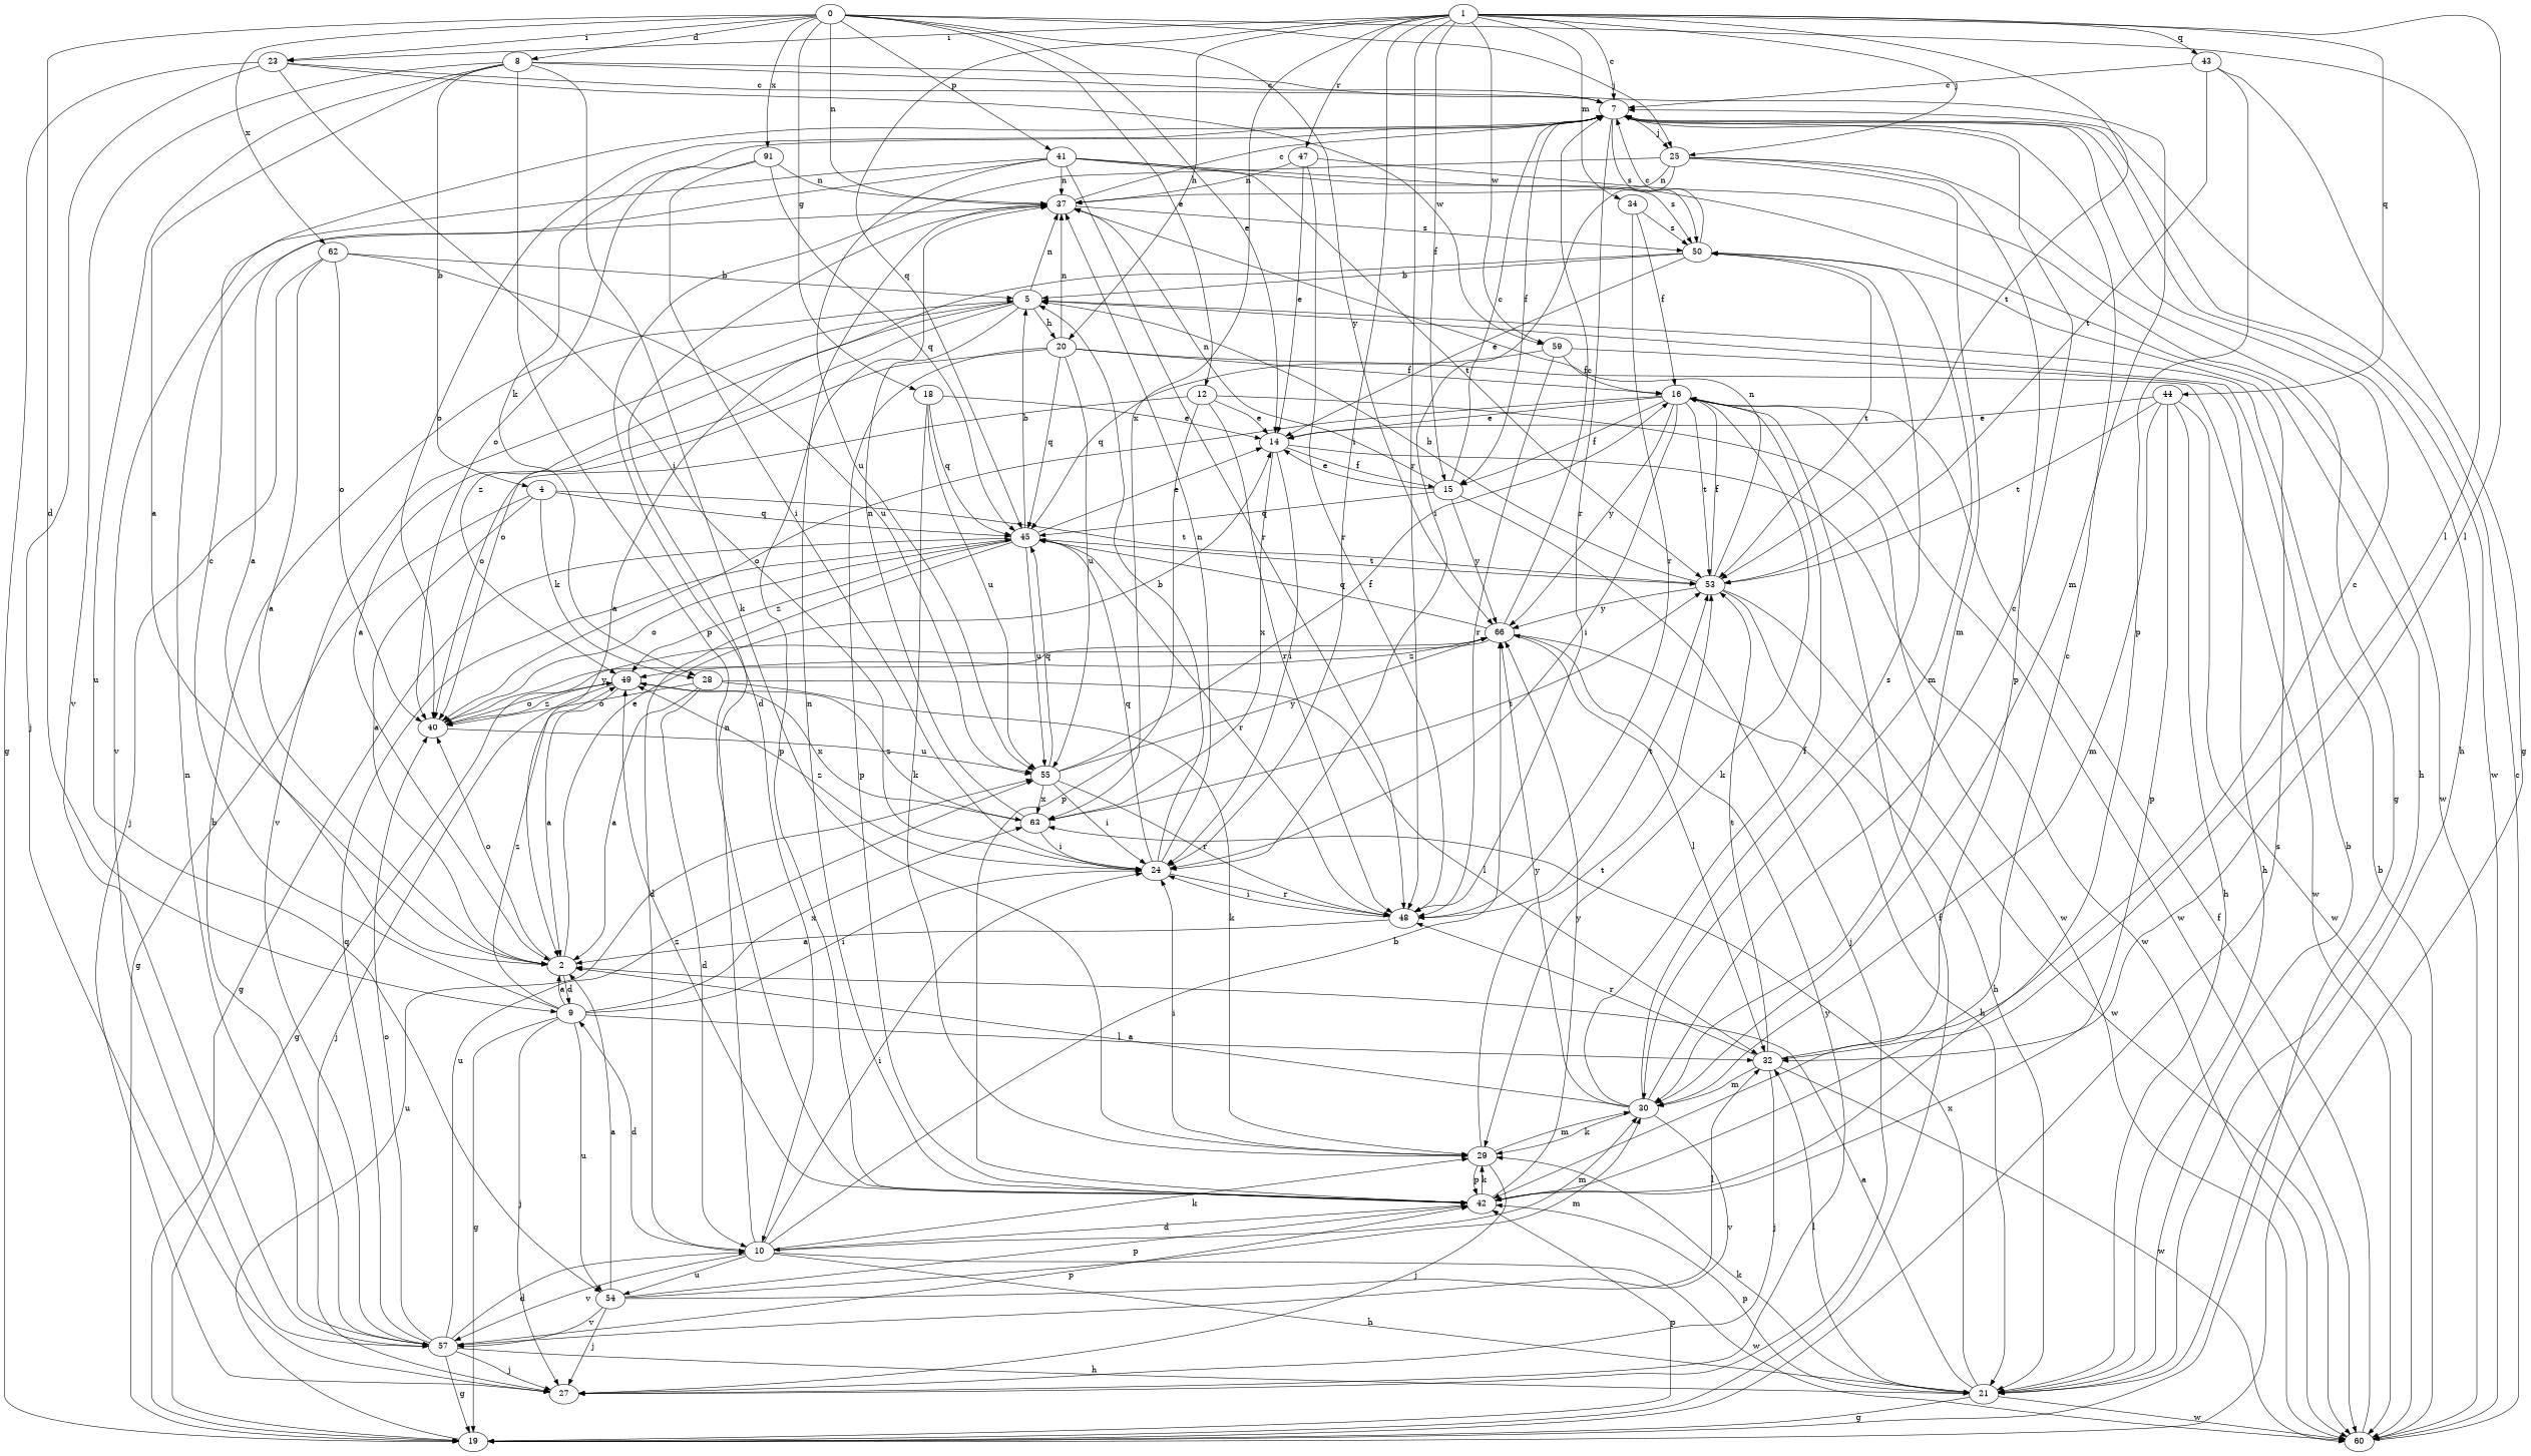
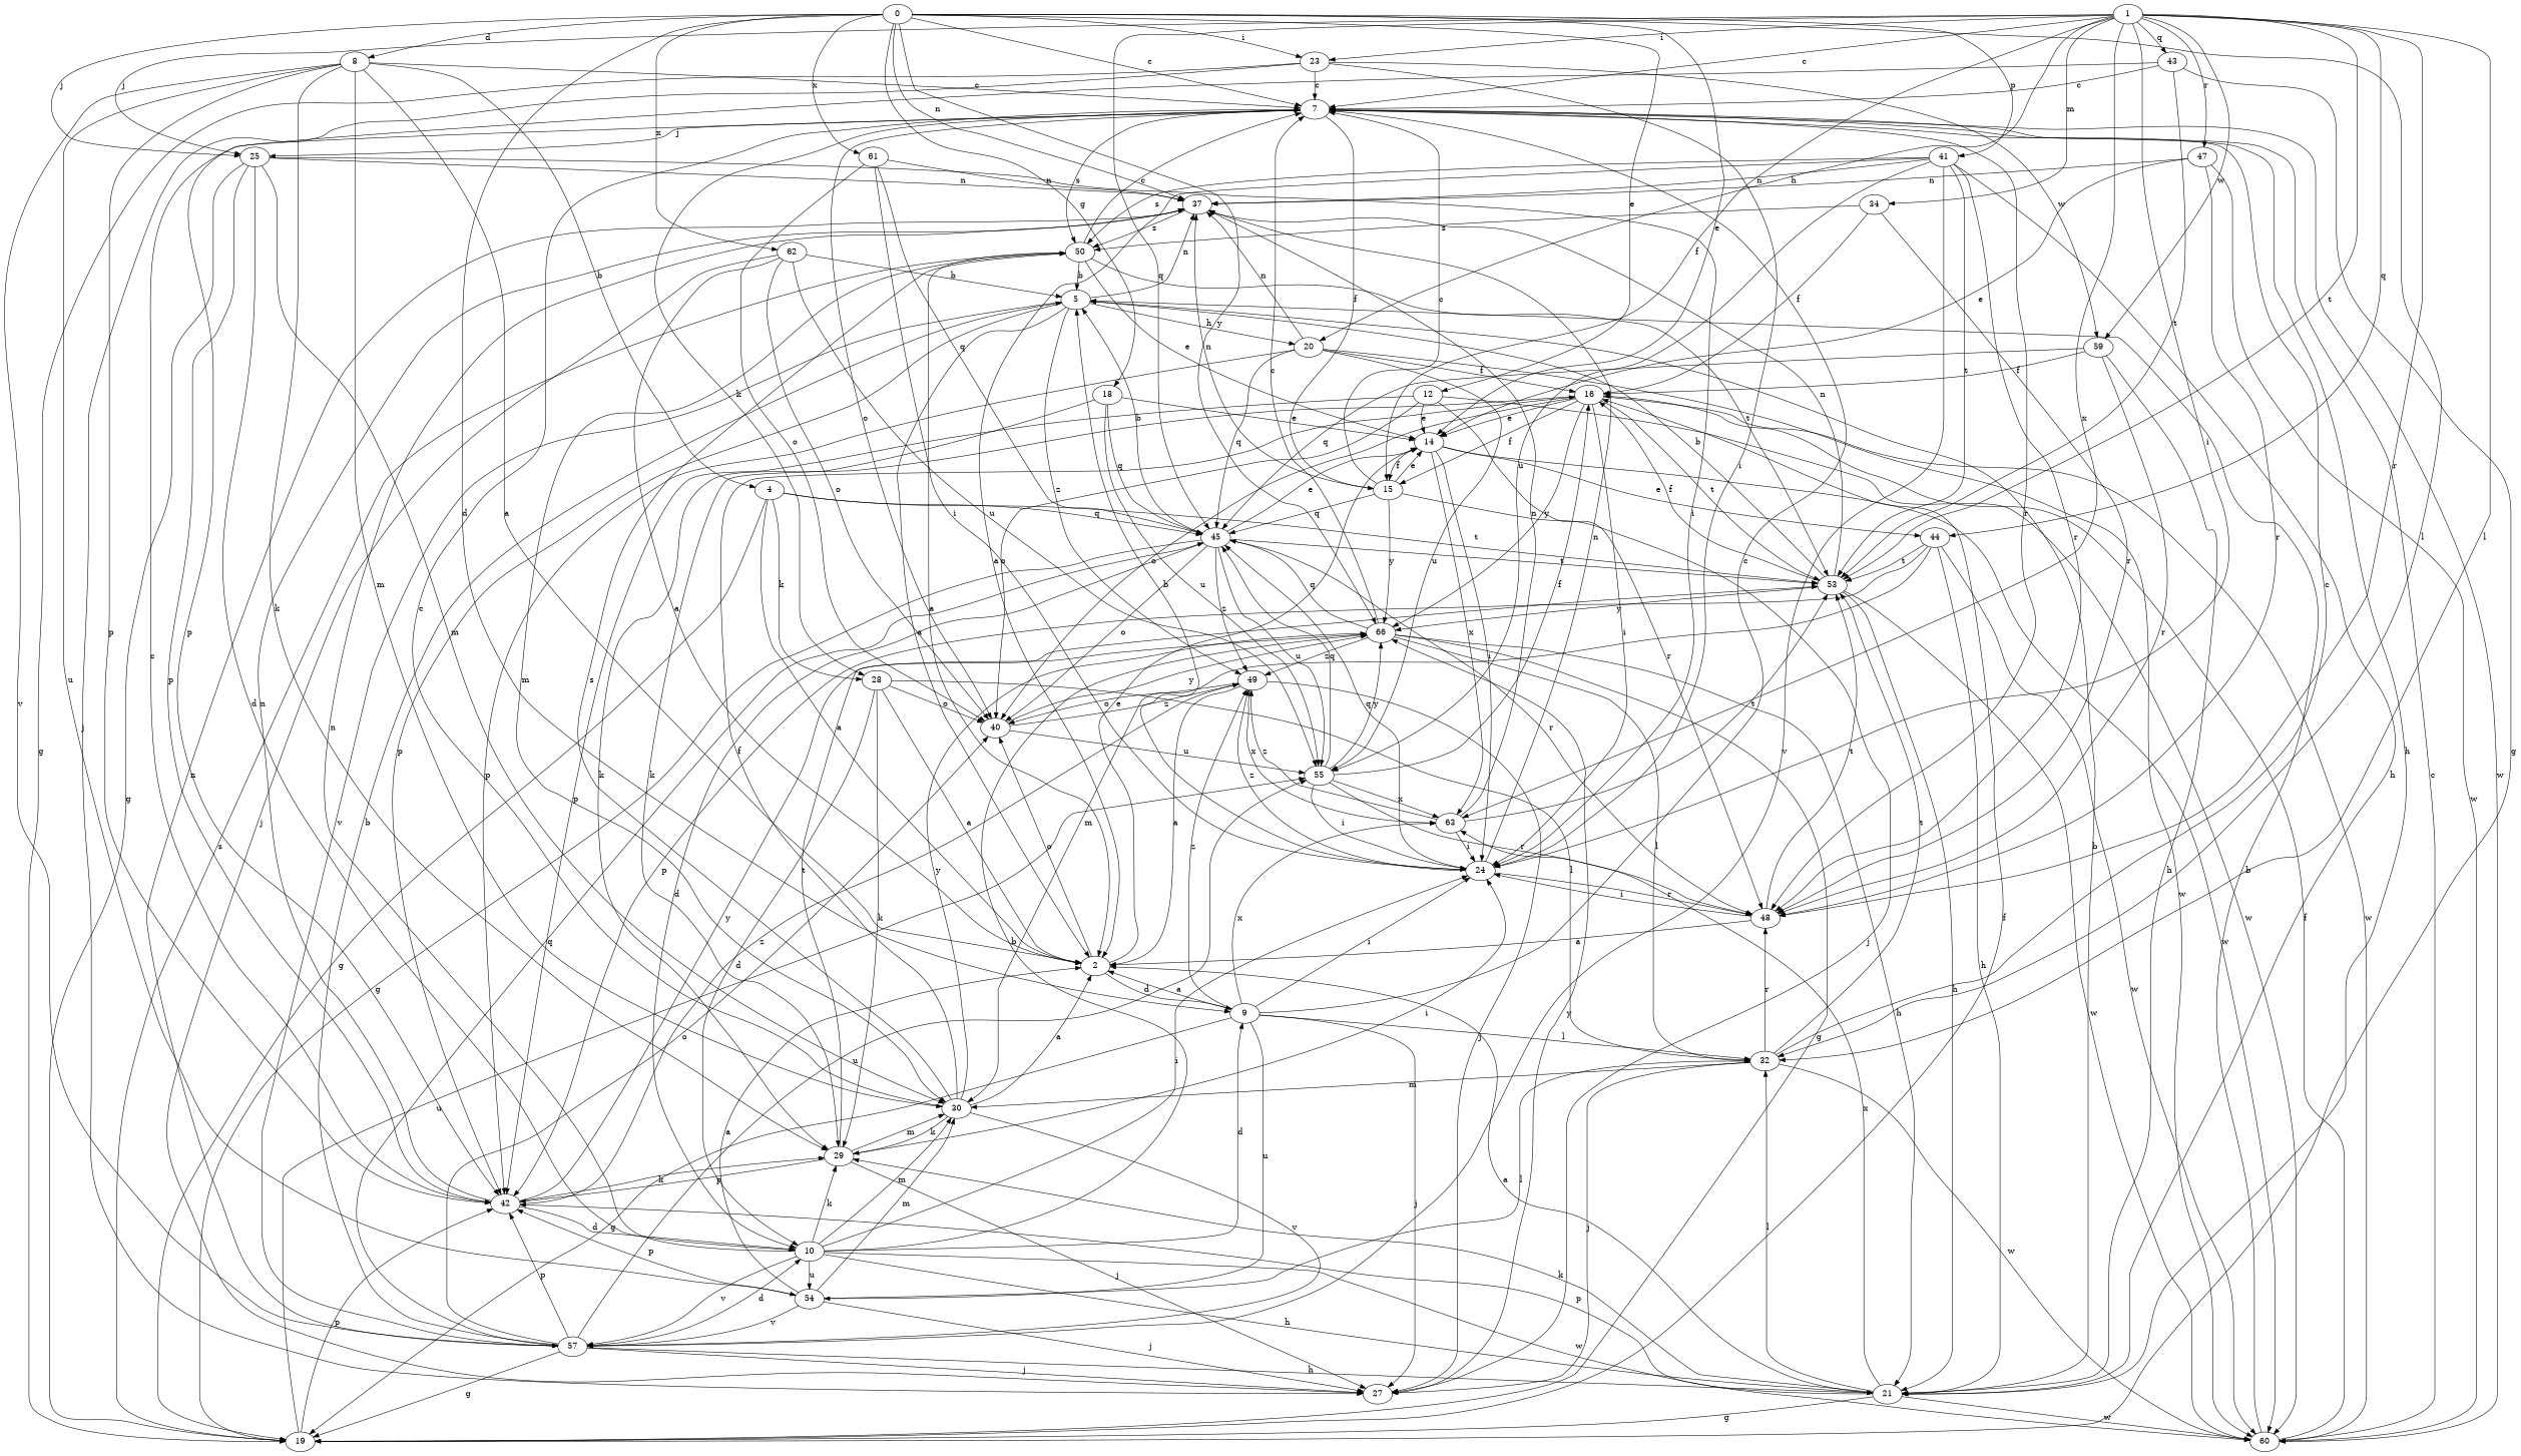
  strict digraph {
    0
    7
    8
    9
    12
    14
    18
    23
    25
    32
    37
    41
-   61 [label=91]
+   61
    62
    66
    15
    48
    40
    28
    21
    50
    60
    2
    4
    42
    57
    29
    n28 [label=30]
    54
    24
    63
    19
    n33 [label=49]
    27
    45
    55
    59
    10
    53
    16
    5
    1
    20
    34
    43
    44
    47
-   37 -> 7 [label=c]
+   0 -> 7 [label=c]
    0 -> 8 [label=d]
    0 -> 9 [label=d]
    0 -> 12 [label=e]
    0 -> 14 [label=e]
    0 -> 18 [label=g]
    0 -> 23 [label=i]
    0 -> 25 [label=j]
    0 -> 32 [label=l]
    0 -> 37 [label=n]
    0 -> 41 [label=p]
    0 -> 61 [label=x]
    0 -> 62 [label=x]
    0 -> 66 [label=y]
    7 -> 25 [label=j]
    7 -> 15 [label=f]
    7 -> 48 [label=r]
    7 -> 40 [label=o]
    7 -> 28 [label=k]
    7 -> 21 [label=h]
    7 -> 50 [label=s]
    7 -> 60 [label=w]
    8 -> 7 [label=c]
    8 -> 2 [label=a]
    8 -> 4 [label=b]
    8 -> 42 [label=p]
    8 -> 57 [label=v]
    8 -> 29 [label=k]
    8 -> n28 [label=m]
    8 -> 54 [label=u]
    9 -> 7 [label=c]
    9 -> 32 [label=l]
    9 -> 2 [label=a]
    9 -> 54 [label=u]
    9 -> 24 [label=i]
    9 -> 63 [label=x]
    9 -> 19 [label=g]
    9 -> n33 [label=z]
    9 -> 27 [label=j]
    12 -> 14 [label=e]
    12 -> 48 [label=r]
    12 -> 40 [label=o]
    12 -> 60 [label=w]
    12 -> 42 [label=p]
    14 -> 15 [label=f]
    14 -> 60 [label=w]
    14 -> 24 [label=i]
    14 -> 63 [label=x]
    18 -> 14 [label=e]
    18 -> 29 [label=k]
    18 -> 45 [label=q]
    18 -> 55 [label=u]
    23 -> 7 [label=c]
    23 -> 24 [label=i]
    23 -> 19 [label=g]
    23 -> 27 [label=j]
    23 -> 59 [label=w]
    25 -> 37 [label=n]
    25 -> 42 [label=p]
    25 -> n28 [label=m]
    25 -> 24 [label=i]
    25 -> 19 [label=g]
    25 -> 10 [label=d]
    32 -> 7 [label=c]
    32 -> 48 [label=r]
    32 -> 60 [label=w]
    32 -> n28 [label=m]
    32 -> 27 [label=j]
    32 -> 53 [label=t]
    37 -> 50 [label=s]
    41 -> 37 [label=n]
    41 -> 48 [label=r]
    41 -> 21 [label=h]
    41 -> 50 [label=s]
    41 -> 2 [label=a]
    41 -> 57 [label=v]
    41 -> 55 [label=u]
    41 -> 53 [label=t]
    61 -> 37 [label=n]
    61 -> 40 [label=o]
    61 -> 24 [label=i]
    61 -> 45 [label=q]
    62 -> 40 [label=o]
    62 -> 2 [label=a]
    62 -> 27 [label=j]
    62 -> 55 [label=u]
    62 -> 5 [label=b]
    66 -> 7 [label=c]
    66 -> 32 [label=l]
    66 -> 21 [label=h]
    66 -> 19 [label=g]
    66 -> n33 [label=z]
    66 -> 45 [label=q]
    15 -> 7 [label=c]
    15 -> 14 [label=e]
    15 -> 37 [label=n]
    15 -> 66 [label=y]
    15 -> 27 [label=j]
    15 -> 45 [label=q]
    48 -> 2 [label=a]
    48 -> 24 [label=i]
    48 -> 53 [label=t]
    40 -> 66 [label=y]
    40 -> n33 [label=z]
    40 -> 55 [label=u]
    28 -> 32 [label=l]
    28 -> 40 [label=o]
    28 -> 2 [label=a]
    28 -> 29 [label=k]
    28 -> 10 [label=d]
    21 -> 32 [label=l]
    21 -> 60 [label=w]
    21 -> 2 [label=a]
    21 -> 42 [label=p]
    21 -> 29 [label=k]
    21 -> 63 [label=x]
    21 -> 19 [label=g]
    21 -> 5 [label=b]
    50 -> 7 [label=c]
    50 -> 14 [label=e]
    50 -> 2 [label=a]
    50 -> n28 [label=m]
    50 -> 53 [label=t]
    50 -> 5 [label=b]
    60 -> 7 [label=c]
    60 -> 16 [label=f]
    60 -> 5 [label=b]
    2 -> 9 [label=d]
    2 -> 14 [label=e]
    2 -> 40 [label=o]
    4 -> 28 [label=k]
    4 -> 2 [label=a]
    4 -> 19 [label=g]
    4 -> 45 [label=q]
    4 -> 53 [label=t]
    42 -> 7 [label=c]
    42 -> 37 [label=n]
    42 -> 66 [label=y]
    42 -> 29 [label=k]
    42 -> n33 [label=z]
    42 -> 10 [label=d]
    57 -> 37 [label=n]
    57 -> 40 [label=o]
    57 -> 21 [label=h]
    57 -> 42 [label=p]
    57 -> 19 [label=g]
    57 -> 27 [label=j]
    57 -> 45 [label=q]
    57 -> 55 [label=u]
    57 -> 10 [label=d]
    57 -> 5 [label=b]
    29 -> 42 [label=p]
    29 -> n28 [label=m]
    29 -> 24 [label=i]
    29 -> 27 [label=j]
    29 -> 53 [label=t]
    n28 -> 7 [label=c]
    n28 -> 66 [label=y]
    n28 -> 50 [label=s]
    n28 -> 2 [label=a]
    n28 -> 57 [label=v]
    n28 -> 29 [label=k]
    n28 -> 16 [label=f]
    54 -> 32 [label=l]
    54 -> 2 [label=a]
    54 -> 42 [label=p]
    54 -> 57 [label=v]
    54 -> n28 [label=m]
    54 -> 27 [label=j]
    24 -> 37 [label=n]
    24 -> 48 [label=r]
    24 -> n33 [label=z]
    24 -> 45 [label=q]
    24 -> 5 [label=b]
    63 -> 37 [label=n]
    63 -> 24 [label=i]
    63 -> n33 [label=z]
    63 -> 53 [label=t]
    19 -> 50 [label=s]
    19 -> 42 [label=p]
    19 -> 55 [label=u]
    19 -> 16 [label=f]
    n33 -> 40 [label=o]
    n33 -> 2 [label=a]
    n33 -> 63 [label=x]
    n33 -> 27 [label=j]
    27 -> 66 [label=y]
    45 -> 14 [label=e]
    45 -> 48 [label=r]
    45 -> 40 [label=o]
    45 -> 19 [label=g]
    45 -> n33 [label=z]
    45 -> 55 [label=u]
    45 -> 10 [label=d]
    45 -> 53 [label=t]
    45 -> 5 [label=b]
    55 -> 66 [label=y]
    55 -> 48 [label=r]
    55 -> 24 [label=i]
    55 -> 63 [label=x]
    55 -> 45 [label=q]
    55 -> 16 [label=f]
    59 -> 48 [label=r]
    59 -> 21 [label=h]
    59 -> 45 [label=q]
    59 -> 16 [label=f]
    10 -> 9 [label=d]
    10 -> 37 [label=n]
    10 -> 66 [label=b]
    10 -> 21 [label=h]
    10 -> 60 [label=w]
    10 -> 57 [label=v]
    10 -> 29 [label=k]
    10 -> n28 [label=m]
    10 -> 54 [label=u]
    10 -> 24 [label=i]
    53 -> 37 [label=n]
    53 -> 66 [label=y]
    53 -> 21 [label=h]
    53 -> 60 [label=w]
    53 -> 16 [label=f]
    53 -> 5 [label=b]
    16 -> 14 [label=e]
    16 -> 66 [label=y]
    16 -> 15 [label=f]
    16 -> 40 [label=o]
    16 -> 60 [label=w]
    16 -> 29 [label=k]
    16 -> 24 [label=i]
    16 -> 53 [label=t]
    5 -> 37 [label=n]
    5 -> 2 [label=a]
    5 -> 42 [label=p]
    5 -> 57 [label=v]
    5 -> n33 [label=z]
    5 -> 20 [label=h]
    1 -> 7 [label=c]
    1 -> 23 [label=i]
    1 -> 25 [label=j]
    1 -> 32 [label=l]
    1 -> 15 [label=f]
    1 -> 48 [label=r]
    1 -> 24 [label=i]
    1 -> 63 [label=x]
    1 -> 45 [label=q]
    1 -> 59 [label=w]
    1 -> 53 [label=t]
    1 -> 20 [label=h]
    1 -> 34 [label=m]
    1 -> 43 [label=q]
    1 -> 44 [label=q]
    1 -> 47 [label=r]
    20 -> 37 [label=n]
-   20 -> 40 [label=o]
    20 -> 60 [label=w]
    20 -> 42 [label=p]
    20 -> 45 [label=q]
    20 -> 55 [label=u]
    20 -> 16 [label=f]
    34 -> 48 [label=r]
    34 -> 50 [label=s]
    34 -> 16 [label=f]
    43 -> 7 [label=c]
    43 -> 42 [label=p]
    43 -> 19 [label=g]
    43 -> 53 [label=t]
-   44 -> 14 [label=e]
+   14 -> 44 [label=e]
    44 -> 21 [label=h]
    44 -> 60 [label=w]
    44 -> 42 [label=p]
    44 -> n28 [label=m]
    44 -> 53 [label=t]
    47 -> 14 [label=e]
    47 -> 37 [label=n]
    47 -> 48 [label=r]
    47 -> 60 [label=w]
  }
